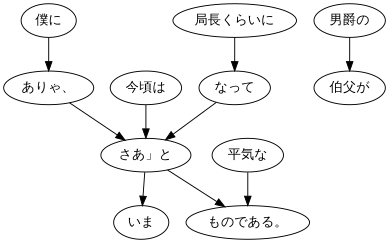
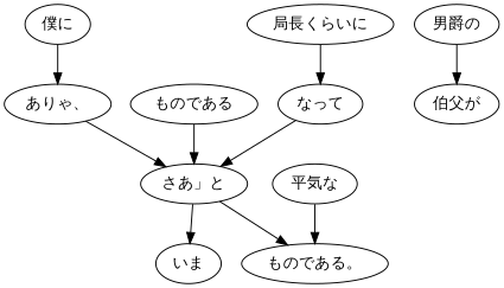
  digraph {
    n1 [label="僕に"]
    n2 [label="ありゃ、"]
    n3 [label="さあ」と"]
    n4 [label="男爵の"]
    n5 [label="伯父が"]
    n6 [label="いま"]
    n7 [label="ものである。"]
-   n8 [label="今頃は"]
+   n8 [label="ものである"]
    n9 [label="局長くらいに"]
    n10 [label="なって"]
    n11 [label="平気な"]
    n1 -> n2
    n2 -> n3
    n3 -> n6
    n3 -> n7
    n4 -> n5
    n8 -> n3
    n9 -> n10
    n10 -> n3
    n11 -> n7
  }
